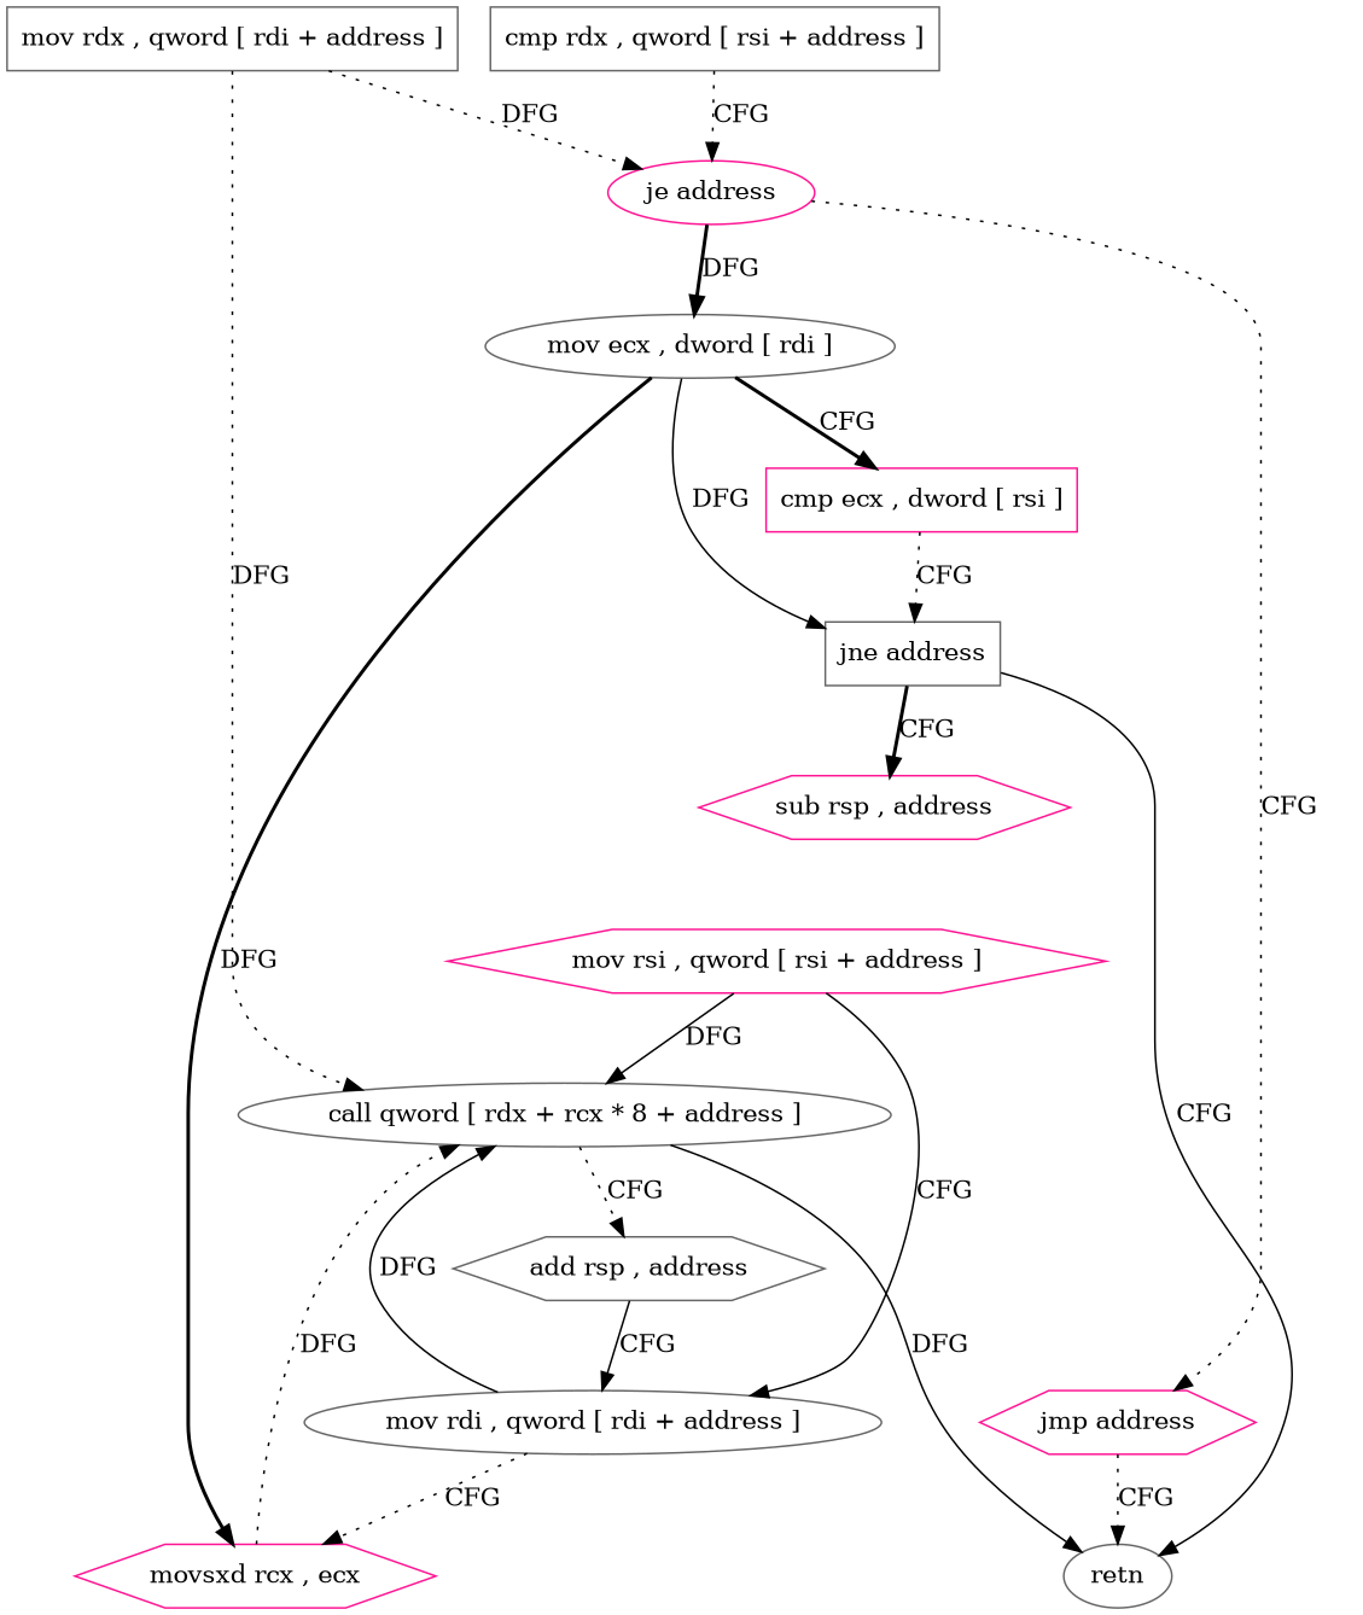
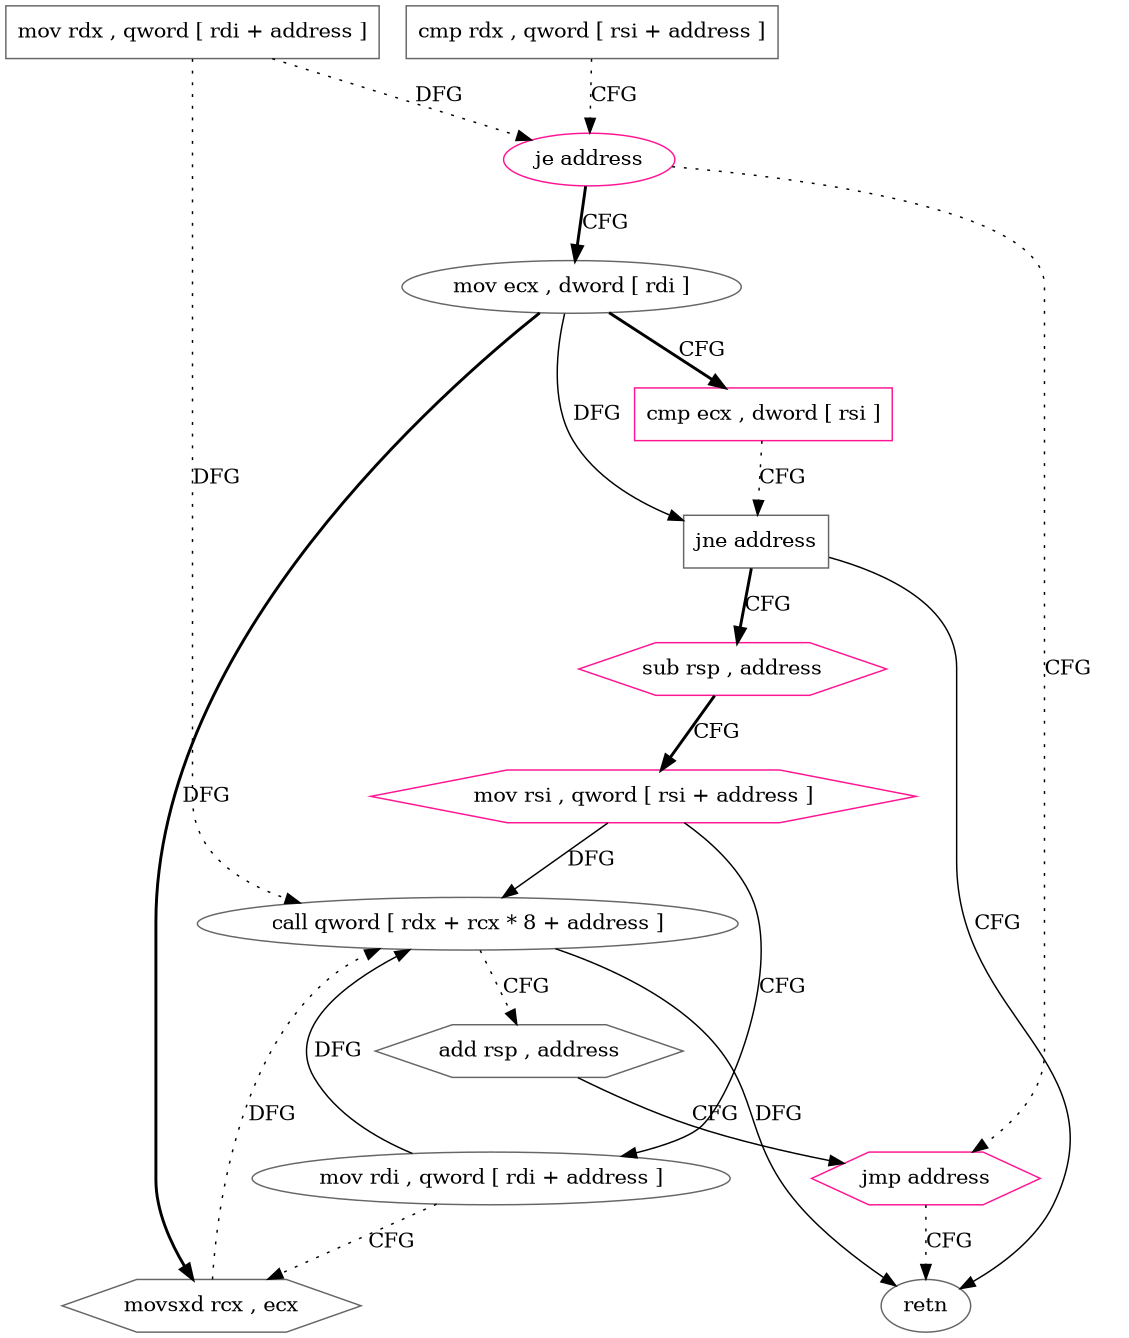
  digraph {
    node [color=gray40 shape=ellipse]
    edge [style=dotted]
    n1 [label="mov rdx , qword [ rdi + address ]" shape=box]
    n2 [color=deeppink label="je address"]
    n3 [label="call qword [ rdx + rcx * 8 + address ]"]
    n4 [label="mov ecx , dword [ rdi ]"]
    n5 [color=deeppink label="jmp address" shape=hexagon]
    n6 [label=retn]
    n7 [label="add rsp , address" shape=hexagon]
    n8 [label="cmp rdx , qword [ rsi + address ]" shape=box]
    n9 [color=deeppink label="cmp ecx , dword [ rsi ]" shape=box]
    n10 [label="jne address" shape=box]
-   n11 [color=deeppink label="movsxd rcx , ecx" shape=hexagon]
+   n11 [label="movsxd rcx , ecx" shape=hexagon]
    n12 [color=deeppink label="sub rsp , address" shape=hexagon]
    n13 [color=deeppink label="mov rsi , qword [ rsi + address ]" shape=hexagon]
    n14 [label="mov rdi , qword [ rdi + address ]"]
    n1 -> n2 [label=DFG]
    n1 -> n3 [label=DFG]
-   n2 -> n4 [label=DFG style=bold]
+   n2 -> n4 [label=CFG style=bold]
    n2 -> n5 [label=CFG]
    n3 -> n6 [label=DFG style=solid]
    n3 -> n7 [label=CFG]
    n4 -> n9 [label=CFG style=bold]
    n4 -> n10 [label=DFG style=solid]
    n4 -> n11 [label=DFG style=bold]
    n5 -> n6 [label=CFG]
-   n7 -> n14 [label=CFG style=solid]
+   n7 -> n5 [label=CFG style=solid]
    n8 -> n2 [label=CFG]
    n9 -> n10 [label=CFG]
    n10 -> n6 [label=CFG style=solid]
    n10 -> n12 [label=CFG style=bold]
    n11 -> n3 [label=DFG]
+   n12 -> n13 [label=CFG style=bold]
    n13 -> n3 [label=DFG style=solid]
    n13 -> n14 [label=CFG style=solid]
    n14 -> n3 [label=DFG style=solid]
    n14 -> n11 [label=CFG]
  }
